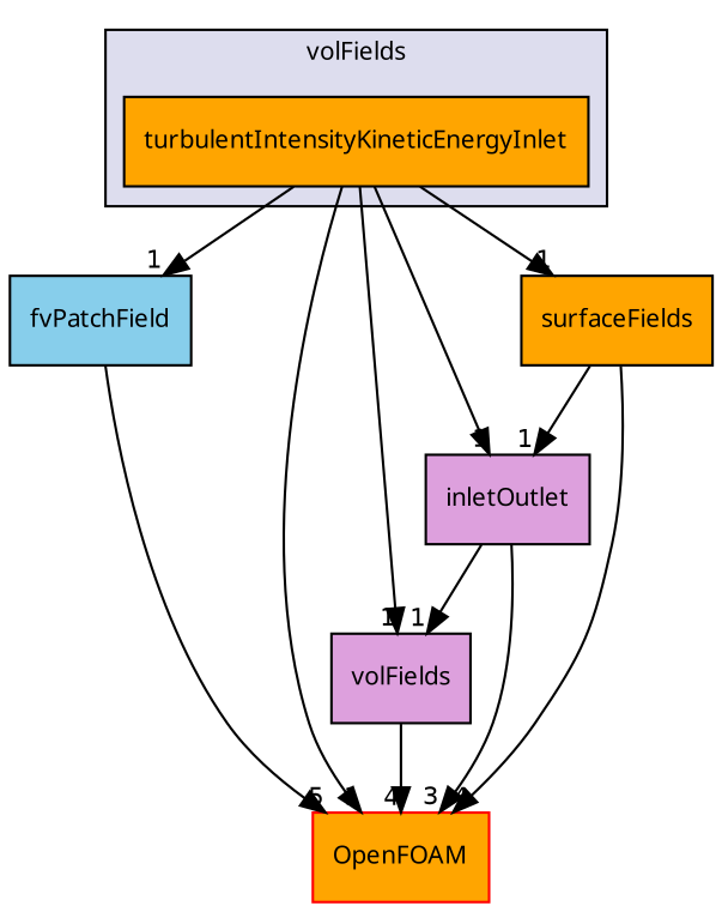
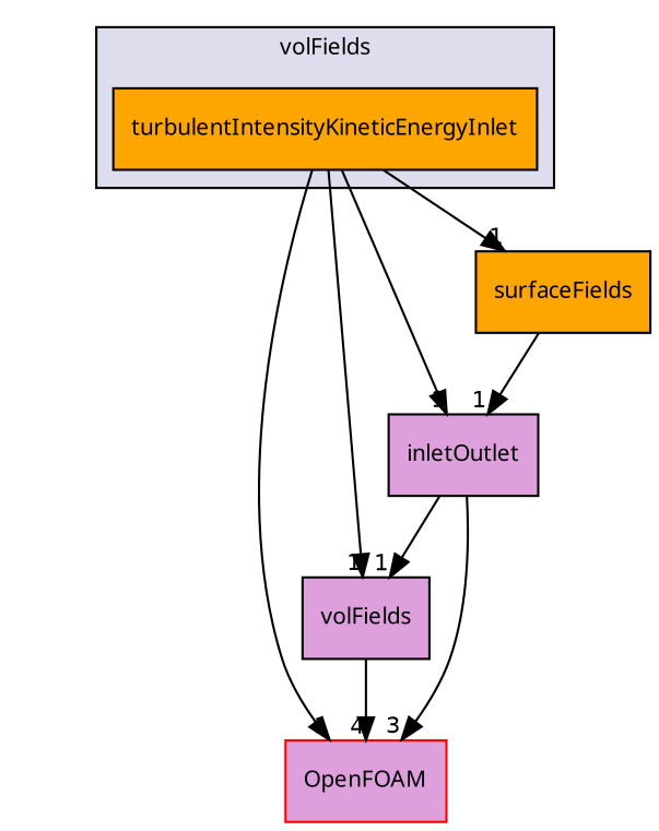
  digraph {
    compound=true
    fontname="Noto Sans"
    node [fillcolor=orange fontname="Noto Sans" fontsize=10 shape=box style=filled]
    edge [fontname="Noto Sans" headlabel=1 labeldistance=1.5 labelfontname=Helvetica labelfontsize=10]
    n1 [label=turbulentIntensityKineticEnergyInlet pencolor=black]
-   n2 [fillcolor=skyblue label=fvPatchField]
    n3 [fillcolor=plum label=volFields]
-   n4 [color=red label=OpenFOAM]
+   n4 [color=red fillcolor=plum label=OpenFOAM]
    n5 [label=surfaceFields]
    n6 [fillcolor=plum label=inletOutlet]
    subgraph cluster_1 {
      bgcolor="#ddddee"
      fontsize=10
      label=volFields
      pencolor=black
      n1
    }
-   n1 -> n2
    n1 -> n3
    n1 -> n4
    n1 -> n5
    n1 -> n6
-   n2 -> n4 [headlabel=5]
    n3 -> n4 [headlabel=4]
-   n5 -> n4 [headlabel=4]
    n5 -> n6
    n6 -> n3
    n6 -> n4 [headlabel=3]
  }
